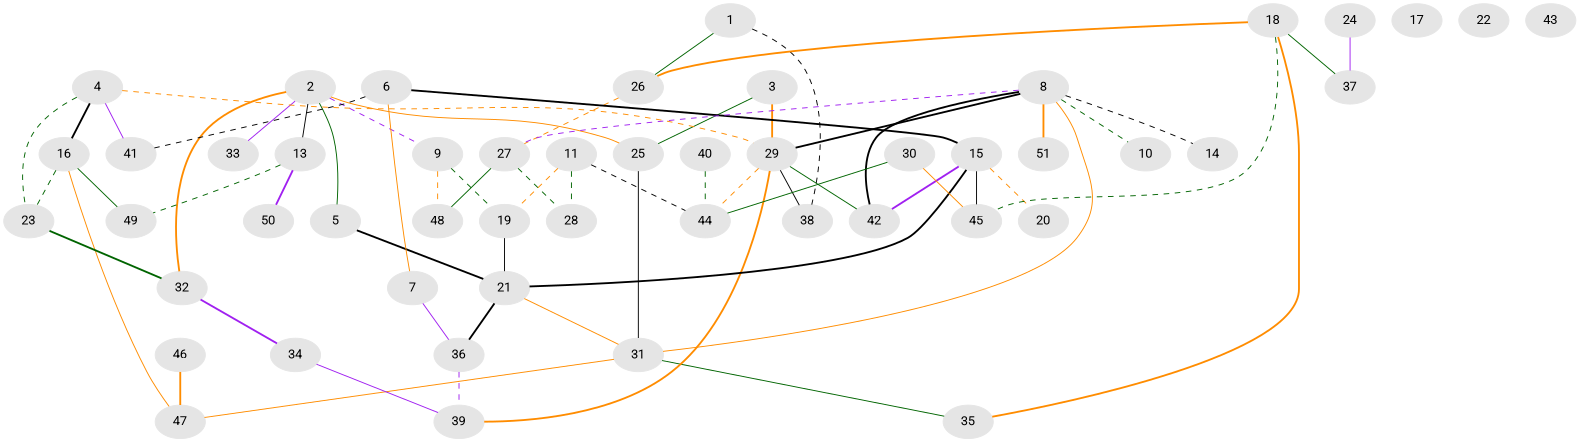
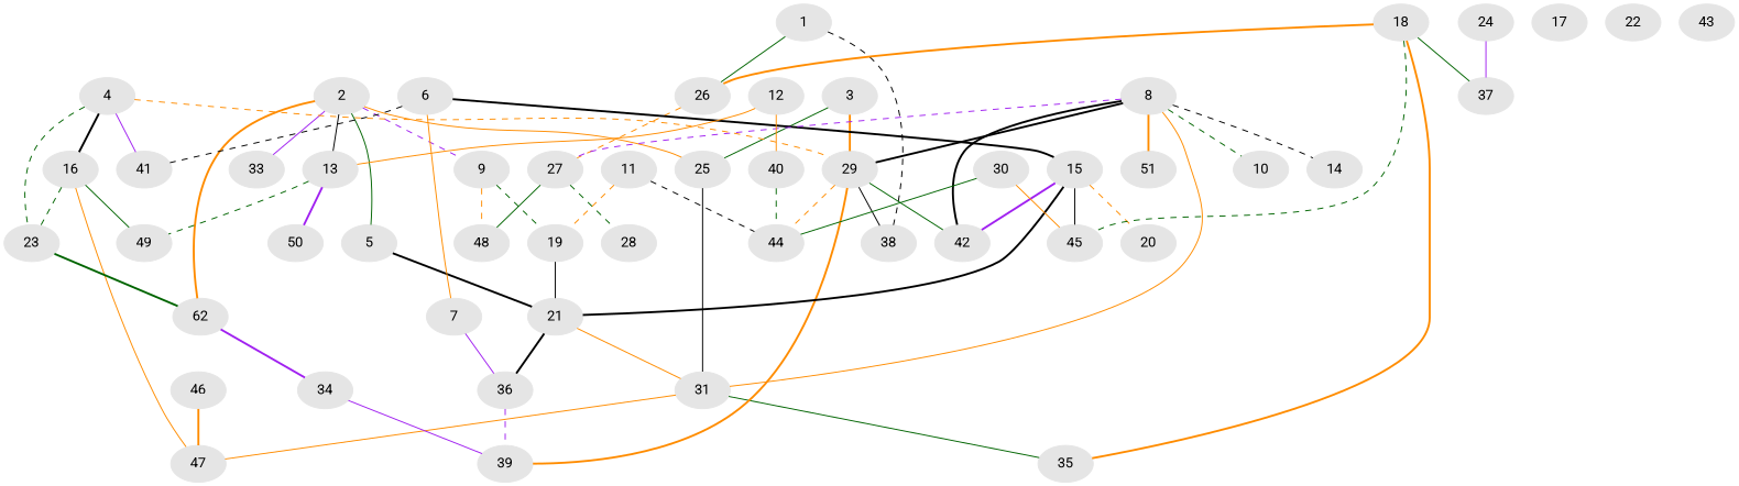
  graph {
    fontname=Roboto
    node [color=gray90 fontname=Roboto style=filled]
    edge [color=darkorange fontname=Roboto style=solid]
    1
    26
    38
    27
    2
    5
    9
    13
    25
-   32
+   32 [label=62]
    33
    21
    19
    48
    49
    50
    31
    34
    3
    29
    42
    44
    39
    4
    16
    23
    41
    47
    36
    6
    7
    15
    20
    45
    8
    10
    14
    51
    28
    35
    11
+   12
    40
    17
    18
    37
    22
    24
    30
    43
    46
    1 -- 26 [color=darkgreen]
    1 -- 38 [color=black style=dashed]
    26 -- 27 [style=dashed]
    27 -- 48 [color=darkgreen]
    27 -- 28 [color=darkgreen style=dashed]
    2 -- 5 [color=darkgreen]
    2 -- 9 [color=purple style=dashed]
    2 -- 13 [color=black]
    2 -- 25
    2 -- 32 [style=bold]
    2 -- 33 [color=purple]
    5 -- 21 [color=black style=bold]
    9 -- 19 [color=darkgreen style=dashed]
    9 -- 48 [style=dashed]
    13 -- 49 [color=darkgreen style=dashed]
    13 -- 50 [color=purple style=bold]
    25 -- 31 [color=black]
    32 -- 34 [color=purple style=bold]
    21 -- 31
    21 -- 36 [color=black style=bold]
    19 -- 21 [color=black]
    31 -- 47
    31 -- 35 [color=darkgreen]
    34 -- 39 [color=purple]
    3 -- 25 [color=darkgreen]
    3 -- 29 [style=bold]
    29 -- 38 [color=black]
    29 -- 42 [color=darkgreen]
    29 -- 44 [style=dashed]
    29 -- 39 [style=bold]
    4 -- 29 [style=dashed]
    4 -- 16 [color=black style=bold]
    4 -- 23 [color=darkgreen style=dashed]
    4 -- 41 [color=purple]
    16 -- 49 [color=darkgreen]
    16 -- 23 [color=darkgreen style=dashed]
    16 -- 47
    23 -- 32 [color=darkgreen style=bold]
    36 -- 39 [color=purple style=dashed]
    6 -- 41 [color=black style=dashed]
    6 -- 7
    6 -- 15 [color=black style=bold]
    7 -- 36 [color=purple]
    15 -- 21 [color=black style=bold]
    15 -- 42 [color=purple style=bold]
    15 -- 20 [style=dashed]
    15 -- 45 [color=black]
    8 -- 27 [color=purple style=dashed]
    8 -- 31
    8 -- 29 [color=black style=bold]
    8 -- 42 [color=black style=bold]
    8 -- 10 [color=darkgreen style=dashed]
    8 -- 14 [color=black style=dashed]
    8 -- 51 [style=bold]
    11 -- 19 [style=dashed]
    11 -- 44 [color=black style=dashed]
-   11 -- 28 [color=darkgreen style=dashed]
+   12 -- 13
+   12 -- 40
    40 -- 44 [color=darkgreen style=dashed]
    18 -- 26 [style=bold]
    18 -- 45 [color=darkgreen style=dashed]
    18 -- 35 [style=bold]
    18 -- 37 [color=darkgreen]
    24 -- 37 [color=purple]
    30 -- 44 [color=darkgreen]
    30 -- 45
    46 -- 47 [style=bold]
  }
